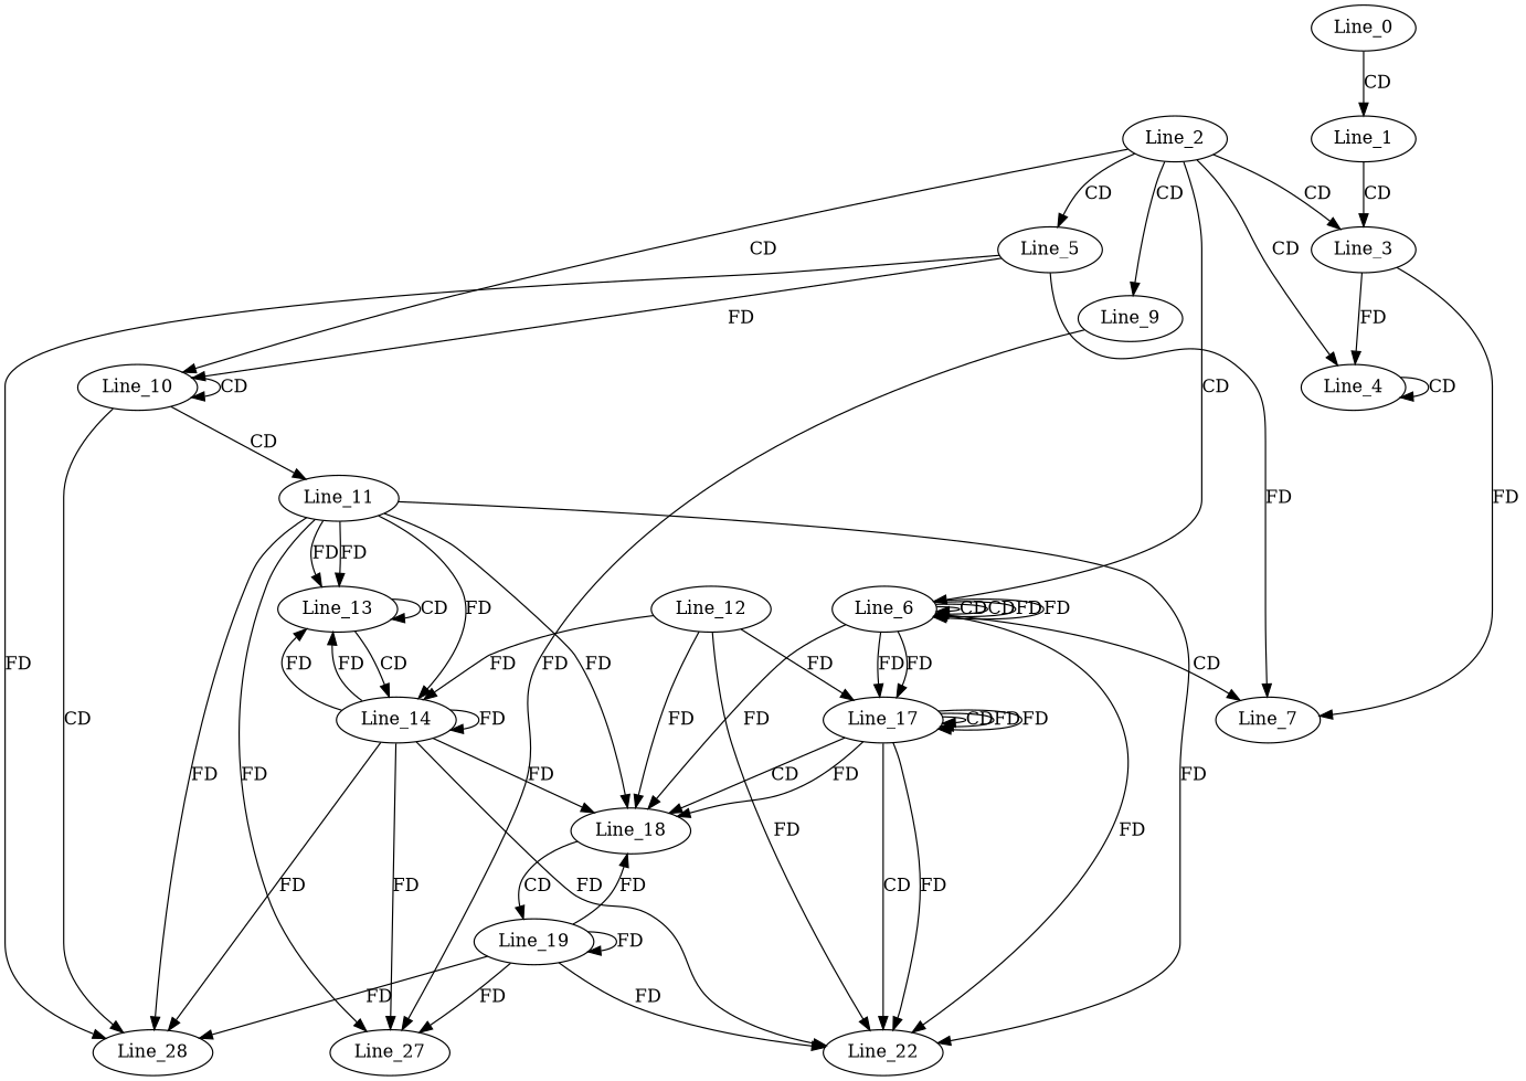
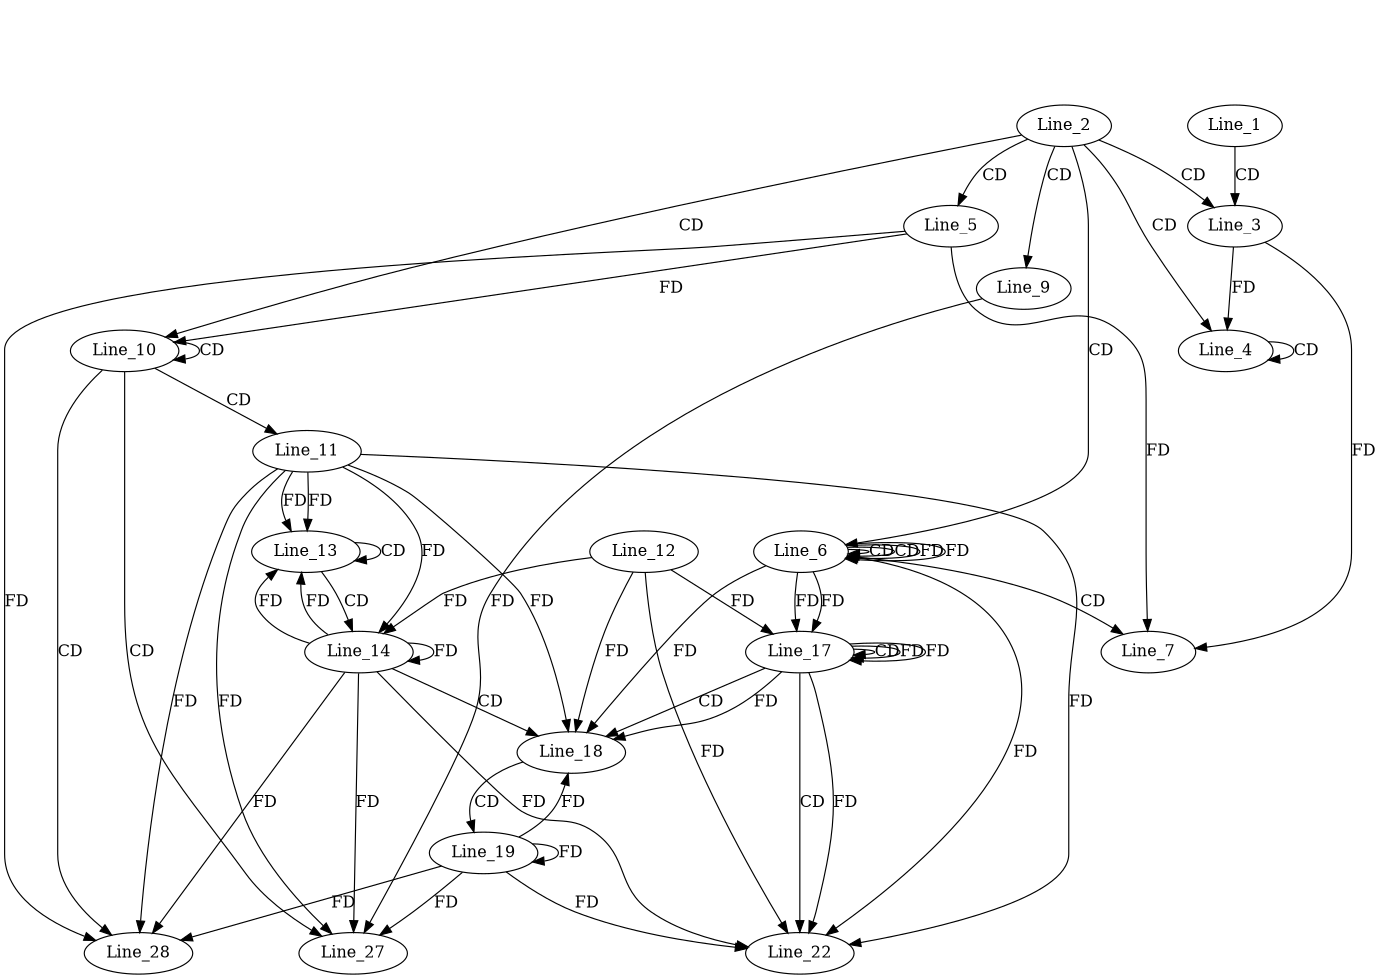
  digraph {
-   Line_0
    Line_1
    Line_3
    Line_2
    Line_4
    Line_5
    Line_6
    Line_9
    Line_10
    Line_7
    Line_28
    Line_17
    Line_18
    Line_22
    Line_27
    Line_11
    Line_19
    Line_13
    Line_14
    Line_12
-   Line_0 -> Line_1 [label=CD]
    Line_1 -> Line_3 [label=CD]
    Line_3 -> Line_4 [label=FD]
    Line_3 -> Line_7 [label=FD]
    Line_2 -> Line_3 [label=CD]
    Line_2 -> Line_4 [label=CD]
    Line_2 -> Line_5 [label=CD]
    Line_2 -> Line_6 [label=CD]
    Line_2 -> Line_9 [label=CD]
    Line_2 -> Line_10 [label=CD]
    Line_4 -> Line_4 [label=CD]
    Line_5 -> Line_10 [label=FD]
    Line_5 -> Line_7 [label=FD]
    Line_5 -> Line_28 [label=FD]
    Line_6 -> Line_6 [label=CD]
    Line_6 -> Line_6 [label=CD]
    Line_6 -> Line_6 [label=FD]
    Line_6 -> Line_6 [label=FD]
    Line_6 -> Line_7 [label=CD]
    Line_6 -> Line_17 [label=FD]
    Line_6 -> Line_17 [label=FD]
    Line_6 -> Line_18 [label=FD]
    Line_6 -> Line_22 [label=FD]
    Line_9 -> Line_27 [label=FD]
    Line_10 -> Line_10 [label=CD]
    Line_10 -> Line_28 [label=CD]
+   Line_10 -> Line_27 [label=CD]
    Line_10 -> Line_11 [label=CD]
    Line_17 -> Line_17 [label=CD]
    Line_17 -> Line_17 [label=FD]
    Line_17 -> Line_17 [label=FD]
    Line_17 -> Line_18 [label=CD]
    Line_17 -> Line_18 [label=FD]
    Line_17 -> Line_22 [label=CD]
    Line_17 -> Line_22 [label=FD]
    Line_18 -> Line_19 [label=CD]
    Line_11 -> Line_28 [label=FD]
    Line_11 -> Line_18 [label=FD]
    Line_11 -> Line_22 [label=FD]
    Line_11 -> Line_27 [label=FD]
    Line_11 -> Line_13 [label=FD]
    Line_11 -> Line_13 [label=FD]
    Line_11 -> Line_14 [label=FD]
    Line_19 -> Line_28 [label=FD]
    Line_19 -> Line_18 [label=FD]
    Line_19 -> Line_22 [label=FD]
    Line_19 -> Line_27 [label=FD]
    Line_19 -> Line_19 [label=FD]
    Line_13 -> Line_13 [label=CD]
    Line_13 -> Line_14 [label=CD]
    Line_14 -> Line_28 [label=FD]
-   Line_14 -> Line_18 [label=FD]
+   Line_14 -> Line_18 [label=CD]
    Line_14 -> Line_22 [label=FD]
    Line_14 -> Line_27 [label=FD]
    Line_14 -> Line_13 [label=FD]
    Line_14 -> Line_13 [label=FD]
    Line_14 -> Line_14 [label=FD]
    Line_12 -> Line_17 [label=FD]
    Line_12 -> Line_18 [label=FD]
    Line_12 -> Line_22 [label=FD]
    Line_12 -> Line_14 [label=FD]
  }
